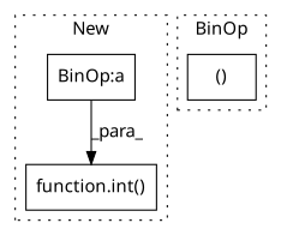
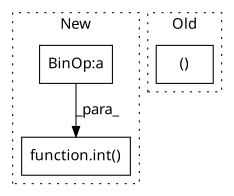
  digraph {
    fontname="Noto Sans"
    node [shape=box fontname="Noto Sans"]
    n1 [a=75 l="4,1" label="function.int()" s="388,414"]
    n2 [a=82 l=2 label="BinOp:a" s=410]
    n3 [a=54 l=54 label="()" s=816]
    subgraph cluster_1 {
      label=New
      style=dotted
      n1
      n2
    }
    subgraph cluster_2 {
-     label=BinOp
+     label=Old
      style=dotted
      n3
    }
    n2 -> n1 [label=_para_ fontname="Noto Sans"]
  }
